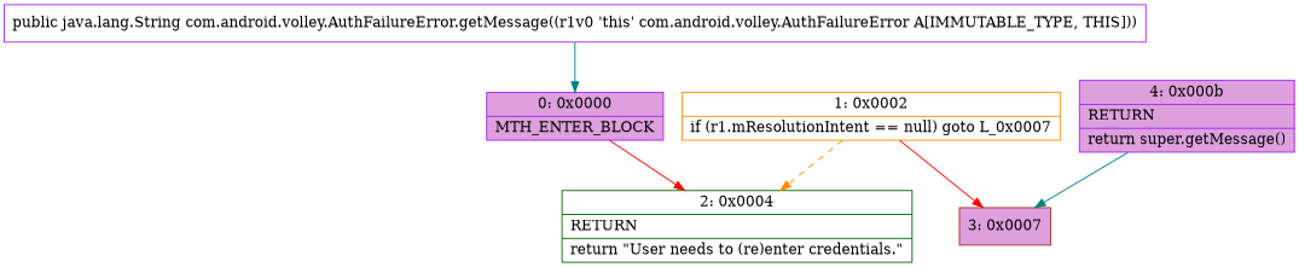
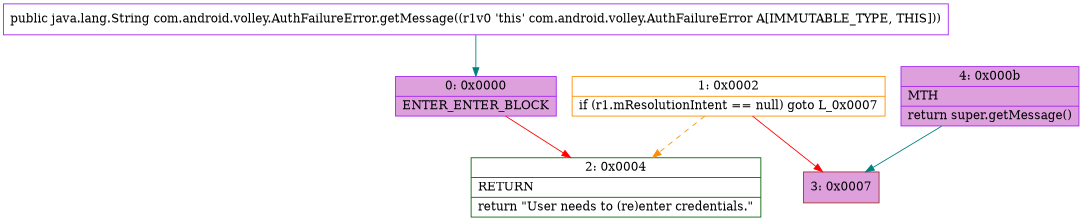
  digraph {
    node [color=purple fillcolor=plum shape=record style=filled]
    edge [color=red]
-   n1 [label="{0\:\ 0x0000|MTH_ENTER_BLOCK\l}"]
+   n1 [label="{0\:\ 0x0000|ENTER_ENTER_BLOCK\l}"]
    n2 [color=darkgreen fillcolor=white label="{2\:\ 0x0004|RETURN\l|return \"User needs to (re)enter credentials.\"\l}"]
    n3 [color=darkorange fillcolor=white label="{1\:\ 0x0002|if (r1.mResolutionIntent == null) goto L_0x0007\l}"]
    n4 [color=brown label="{3\:\ 0x0007}"]
-   n5 [label="{4\:\ 0x000b|RETURN\l|return super.getMessage()\l}"]
+   n5 [label="{4\:\ 0x000b|MTH\l|return super.getMessage()\l}"]
    n6 [fillcolor=white label="{public java.lang.String com.android.volley.AuthFailureError.getMessage((r1v0 'this' com.android.volley.AuthFailureError A[IMMUTABLE_TYPE, THIS])) }"]
    n1 -> n2
    n3 -> n2 [color=darkorange style=dashed]
    n3 -> n4
    n5 -> n4 [color=teal]
    n6 -> n1 [color=teal]
  }
